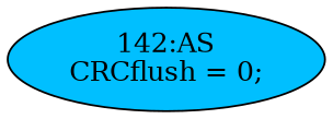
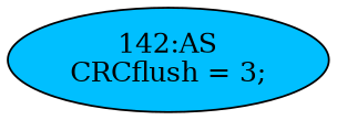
  strict digraph {
-   n1 [ast="<pyverilog.vparser.ast.Assign object at 0x7f9ff6c6a950>" def_var="['CRCflush']" fillcolor=deepskyblue label="142:AS\nCRCflush = 0;" statements="[]" style=filled typ=Assign use_var="[]"]
+   n1 [ast="<pyverilog.vparser.ast.Assign object at 0x7f9ff6c6a950>" def_var="['CRCflush']" fillcolor=deepskyblue label="142:AS\nCRCflush = 3;" statements="[]" style=filled typ=Assign use_var="[]"]
  }
